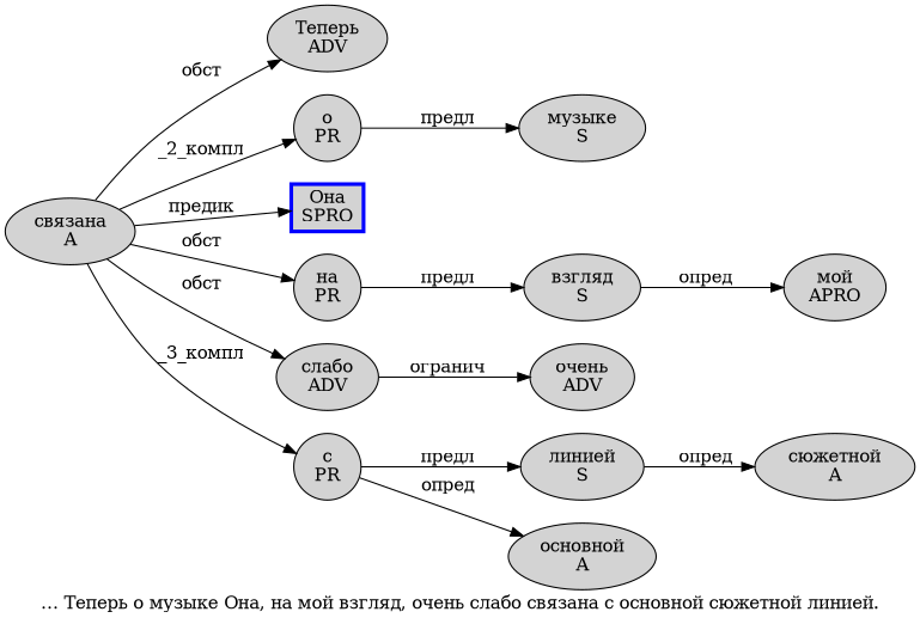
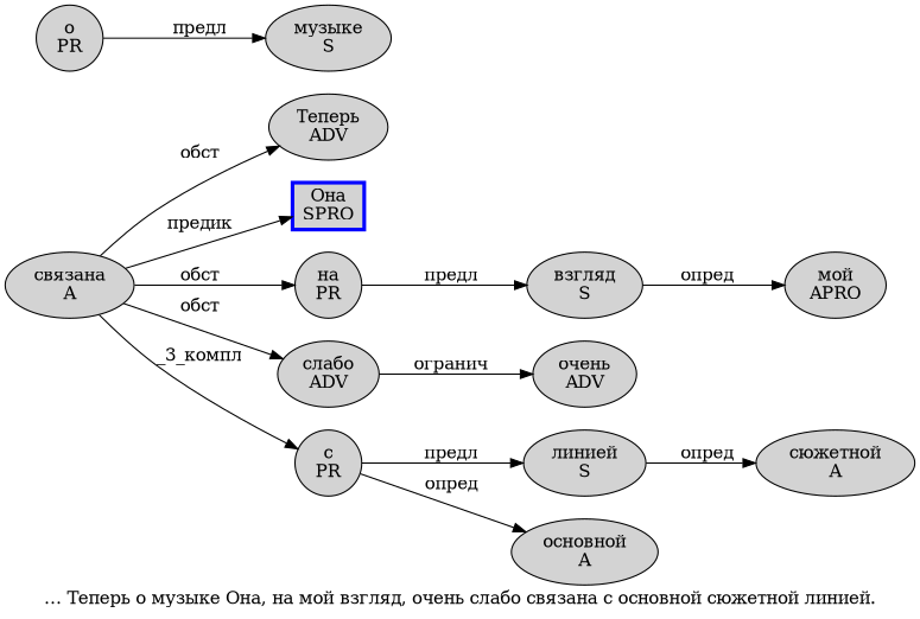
  digraph {
    label="… Теперь о музыке Она, на мой взгляд, очень слабо связана с основной сюжетной линией."
    rankdir=LR
    node [fillcolor=lightgray penwidth=1 shape=ellipse style=filled]
    n1 [label="Теперь\nADV"]
    n2 [label="о\nPR"]
    n3 [label="музыке\nS"]
    n4 [color=blue label="Она\nSPRO" penwidth=3 shape=box]
    n5 [label="на\nPR"]
    n6 [label="взгляд\nS"]
    n7 [label="мой\nAPRO"]
    n8 [label="очень\nADV"]
    n9 [label="слабо\nADV"]
    n10 [label="связана\nA"]
    n11 [label="с\nPR"]
    n12 [label="линией\nS"]
    n13 [label="основной\nA"]
    n14 [label="сюжетной\nA"]
    n2 -> n3 [label="предл"]
    n5 -> n6 [label="предл"]
    n6 -> n7 [label="опред"]
    n9 -> n8 [label="огранич"]
    n10 -> n1 [label="обст"]
-   n10 -> n2 [label="_2_компл"]
    n10 -> n4 [label="предик"]
    n10 -> n5 [label="обст"]
    n10 -> n9 [label="обст"]
    n10 -> n11 [label="_3_компл"]
    n11 -> n12 [label="предл"]
    n11 -> n13 [label="опред"]
    n12 -> n14 [label="опред"]
  }
